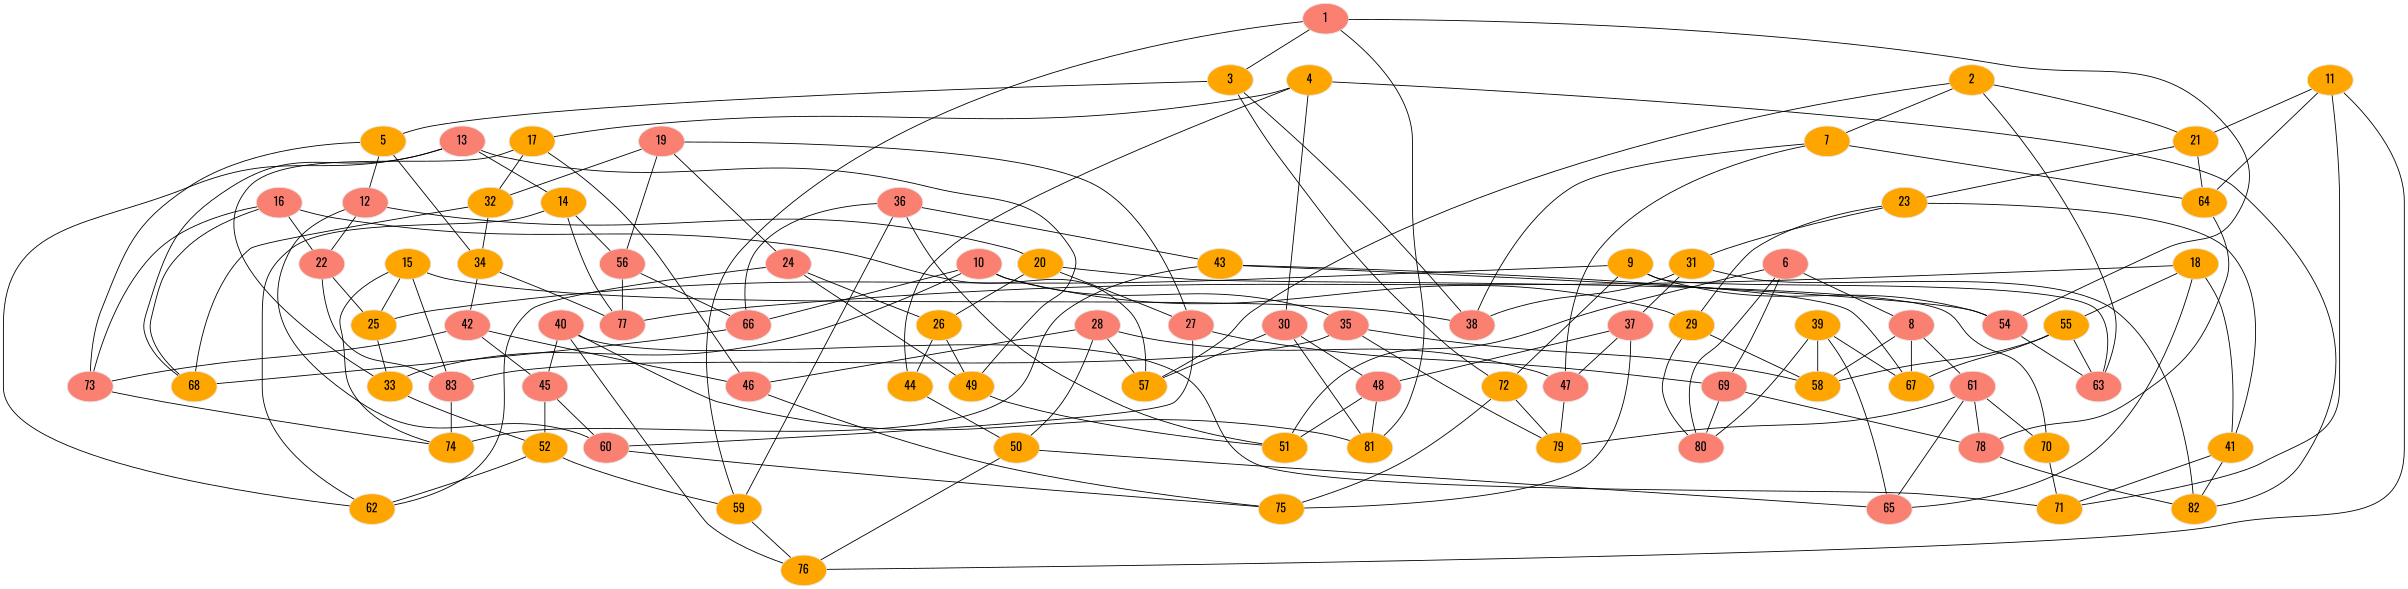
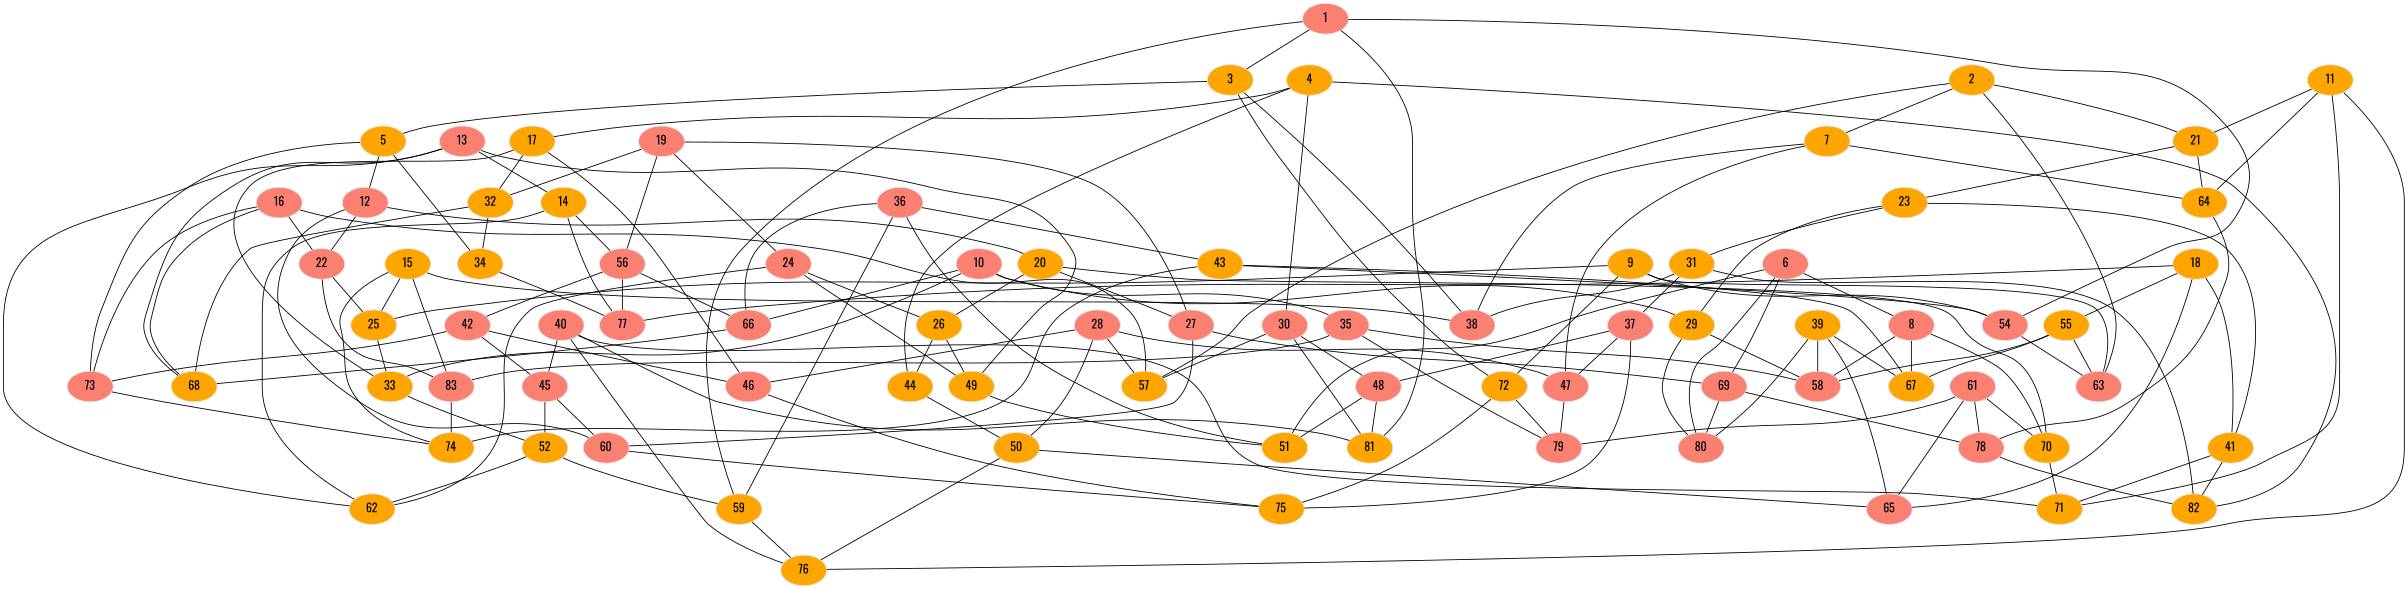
  graph {
    fontname=Oswald
    node [color=gray90 fillcolor=orange fontname=Oswald style=filled]
    edge [fontname=Oswald]
    1 [fillcolor=salmon]
    3
    54 [fillcolor=salmon]
    59
    81
    5
    38 [fillcolor=salmon]
    72
    63 [fillcolor=salmon]
    76
    2
    7
    21
    57
    47 [fillcolor=salmon]
    64
    23
    12 [fillcolor=salmon]
    34
    73 [fillcolor=salmon]
-   79
+   79 [fillcolor=salmon]
    75
    4
    17
    30 [fillcolor=salmon]
    44
    82
    33
    32
    46 [fillcolor=salmon]
    48 [fillcolor=salmon]
    50
    20
    22 [fillcolor=salmon]
    60 [fillcolor=salmon]
    77 [fillcolor=salmon]
    42 [fillcolor=salmon]
    74
    6 [fillcolor=salmon]
    8 [fillcolor=salmon]
    51
    69 [fillcolor=salmon]
    80 [fillcolor=salmon]
-   58
+   58 [fillcolor=salmon]
    67
    70
    78 [fillcolor=salmon]
    71
    9
    25
    10 [fillcolor=salmon]
    29
    35 [fillcolor=salmon]
    66 [fillcolor=salmon]
    52
    n56 [fillcolor=salmon label=83]
    68
    11
    27 [fillcolor=salmon]
    26
    13 [fillcolor=salmon]
    14
    49
    62
    56 [fillcolor=salmon]
    15
    16 [fillcolor=salmon]
    18
    41
    55
    65 [fillcolor=salmon]
    19 [fillcolor=salmon]
    24 [fillcolor=salmon]
    31
    37 [fillcolor=salmon]
    28 [fillcolor=salmon]
    45 [fillcolor=salmon]
    36 [fillcolor=salmon]
    43
    39
    40 [fillcolor=salmon]
    61 [fillcolor=salmon]
    1 -- 3
    1 -- 54
    1 -- 59
    1 -- 81
    3 -- 5
    3 -- 38
    3 -- 72
    54 -- 63
    59 -- 76
    5 -- 12
    5 -- 34
    5 -- 73
    72 -- 79
    72 -- 75
    2 -- 63
    2 -- 7
    2 -- 21
    2 -- 57
    7 -- 38
    7 -- 47
    7 -- 64
    21 -- 64
    21 -- 23
    47 -- 79
    64 -- 78
    23 -- 29
    23 -- 41
    23 -- 31
    12 -- 20
    12 -- 22
    12 -- 60
    34 -- 77
-   34 -- 42
+   56 -- 42
    73 -- 74
    4 -- 17
    4 -- 30
    4 -- 44
    4 -- 82
    17 -- 33
    17 -- 32
    17 -- 46
    30 -- 81
    30 -- 57
    30 -- 48
    44 -- 50
    33 -- 52
    32 -- 34
    32 -- 68
    46 -- 75
    48 -- 81
    48 -- 51
    50 -- 76
    50 -- 65
    20 -- 70
    20 -- 27
    20 -- 26
    22 -- 25
    22 -- n56
    60 -- 75
    42 -- 73
    42 -- 46
    42 -- 45
    6 -- 8
    6 -- 51
    6 -- 69
    6 -- 80
    8 -- 58
    8 -- 67
-   8 -- 61
+   8 -- 70
    69 -- 80
    69 -- 78
    70 -- 71
    78 -- 82
    9 -- 54
    9 -- 72
    9 -- 63
    9 -- 25
    25 -- 33
    10 -- 33
    10 -- 29
    10 -- 35
    10 -- 66
    29 -- 80
    29 -- 58
    35 -- 79
    35 -- 58
    35 -- n56
    66 -- 68
    52 -- 59
    52 -- 62
    n56 -- 74
    11 -- 76
    11 -- 21
    11 -- 64
    11 -- 71
    27 -- 60
    27 -- 69
    26 -- 44
    26 -- 49
    13 -- 68
    13 -- 14
    13 -- 49
    13 -- 62
    14 -- 77
    14 -- 62
    14 -- 56
    49 -- 51
    56 -- 77
    56 -- 66
    15 -- 38
    15 -- 74
    15 -- 25
    15 -- n56
    16 -- 57
    16 -- 73
    16 -- 22
    16 -- 68
    18 -- 77
    18 -- 41
    18 -- 55
    18 -- 65
    41 -- 82
    41 -- 71
    55 -- 63
    55 -- 58
    55 -- 67
    19 -- 32
    19 -- 27
    19 -- 56
    19 -- 24
    24 -- 26
    24 -- 49
    24 -- 62
    31 -- 38
    31 -- 82
    31 -- 37
    37 -- 47
    37 -- 75
    37 -- 48
    28 -- 57
    28 -- 47
    28 -- 46
    28 -- 50
    45 -- 60
    45 -- 52
    36 -- 59
    36 -- 51
    36 -- 66
    36 -- 43
    43 -- 54
    43 -- 74
    43 -- 67
    39 -- 80
    39 -- 58
    39 -- 67
    39 -- 65
    40 -- 81
    40 -- 76
    40 -- 71
    40 -- 45
    61 -- 79
    61 -- 70
    61 -- 78
    61 -- 65
  }
